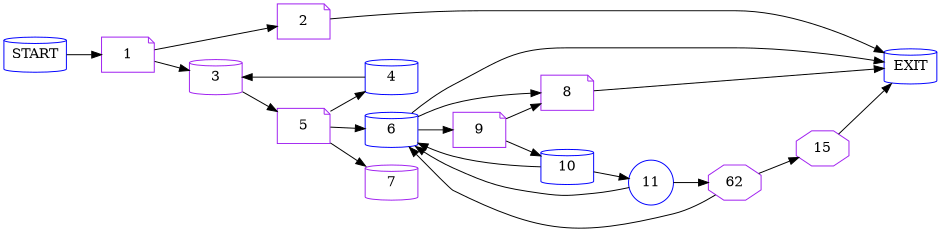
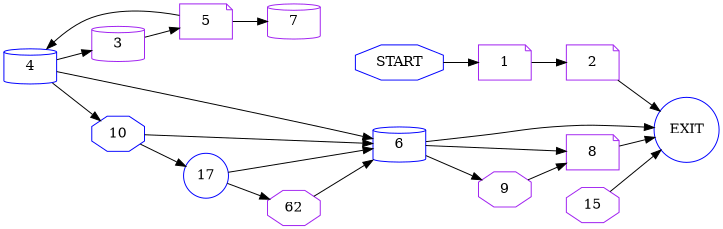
  digraph {
    rankdir=LR
    node [color=purple shape=octagon]
-   n1 [color=blue label=START shape=cylinder]
+   n1 [color=blue label=START]
    1 [shape=note]
    2 [shape=note]
    3 [shape=cylinder]
-   n5 [color=blue label=EXIT shape=cylinder]
+   n5 [color=blue label=EXIT shape=circle]
    5 [shape=note]
    4 [color=blue shape=cylinder]
    6 [color=blue shape=cylinder]
    7 [shape=cylinder]
    8 [shape=note]
-   9 [shape=note]
-   10 [color=blue shape=cylinder]
-   11 [color=blue shape=circle]
+   9
+   10 [color=blue]
+   11 [color=blue shape=circle label=17]
    n14 [label=62]
    n15 [label=15]
    n1 -> 1
    1 -> 2
-   1 -> 3
    2 -> n5
    3 -> 5
    5 -> 4
    5 -> 7
    4 -> 3
-   5 -> 6
+   4 -> 6
    6 -> n5
    6 -> 8
    6 -> 9
    8 -> n5
    9 -> 8
-   9 -> 10
+   4 -> 10
    10 -> 6
    10 -> 11
    11 -> 6
    11 -> n14
    n14 -> 6
-   n14 -> n15
    n15 -> n5
  }
